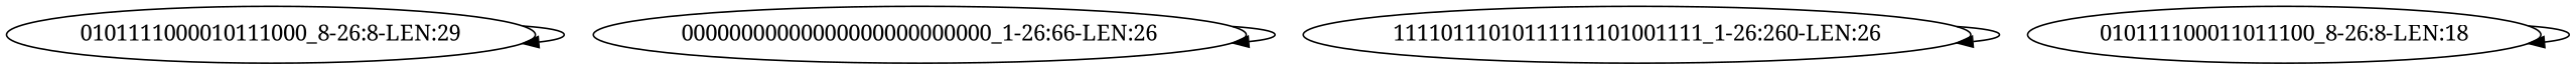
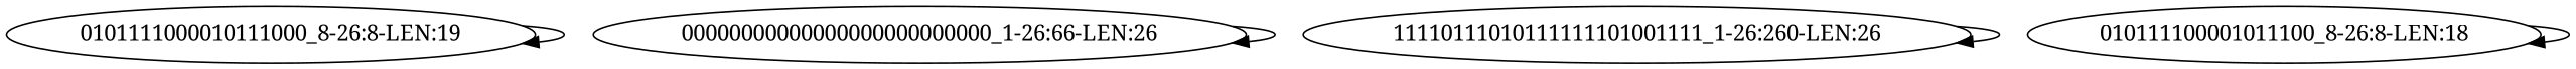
  digraph {
    fontname="Noto Serif"
    node [fontname="Noto Serif"]
    edge [fontname="Noto Serif"]
-   "0101111000010111000_8-26:8-LEN:19" [label="0101111000010111000_8-26:8-LEN:29"]
+   "0101111000010111000_8-26:8-LEN:19"
    "00000000000000000000000000_1-26:66-LEN:26"
    "11110111010111111101001111_1-26:260-LEN:26"
-   "010111100001011100_8-26:8-LEN:18" [label="010111100011011100_8-26:8-LEN:18"]
+   "010111100001011100_8-26:8-LEN:18"
    "0101111000010111000_8-26:8-LEN:19" -> "0101111000010111000_8-26:8-LEN:19"
    "00000000000000000000000000_1-26:66-LEN:26" -> "00000000000000000000000000_1-26:66-LEN:26"
    "11110111010111111101001111_1-26:260-LEN:26" -> "11110111010111111101001111_1-26:260-LEN:26"
    "010111100001011100_8-26:8-LEN:18" -> "010111100001011100_8-26:8-LEN:18"
  }
